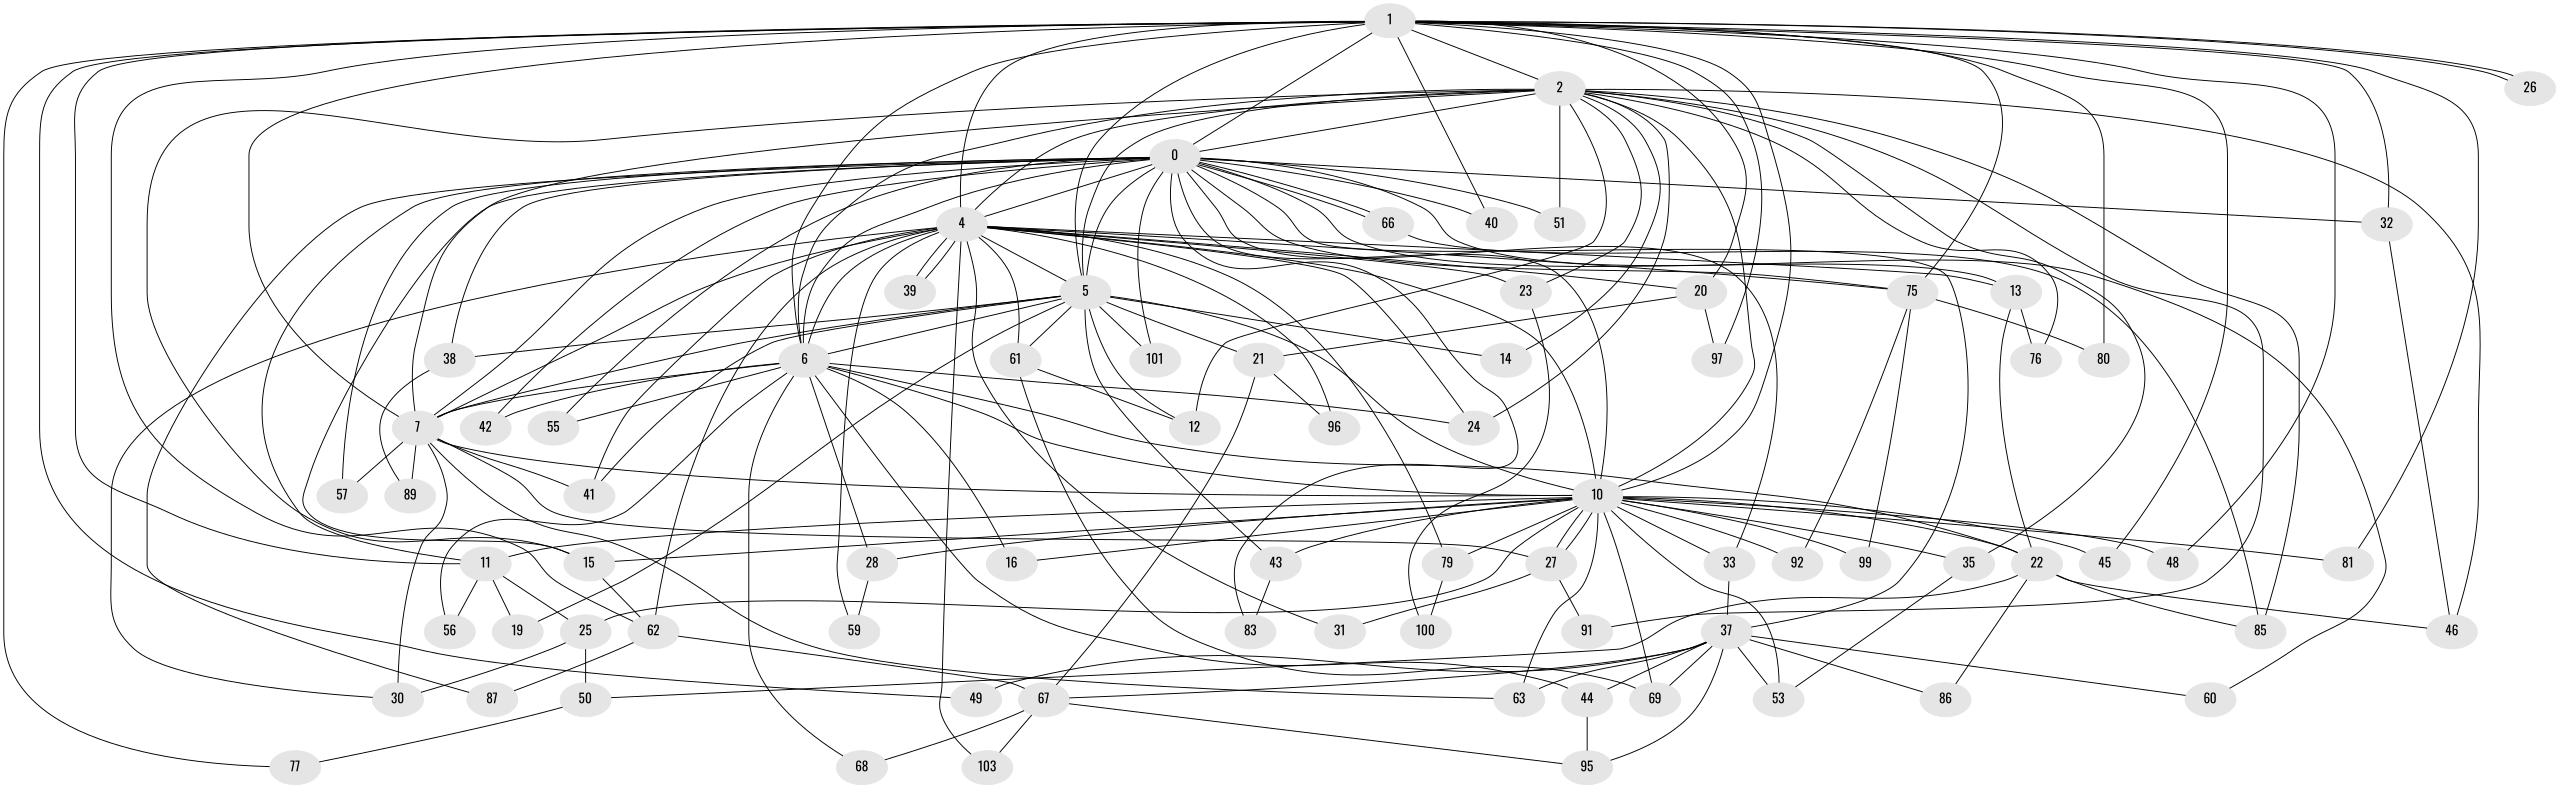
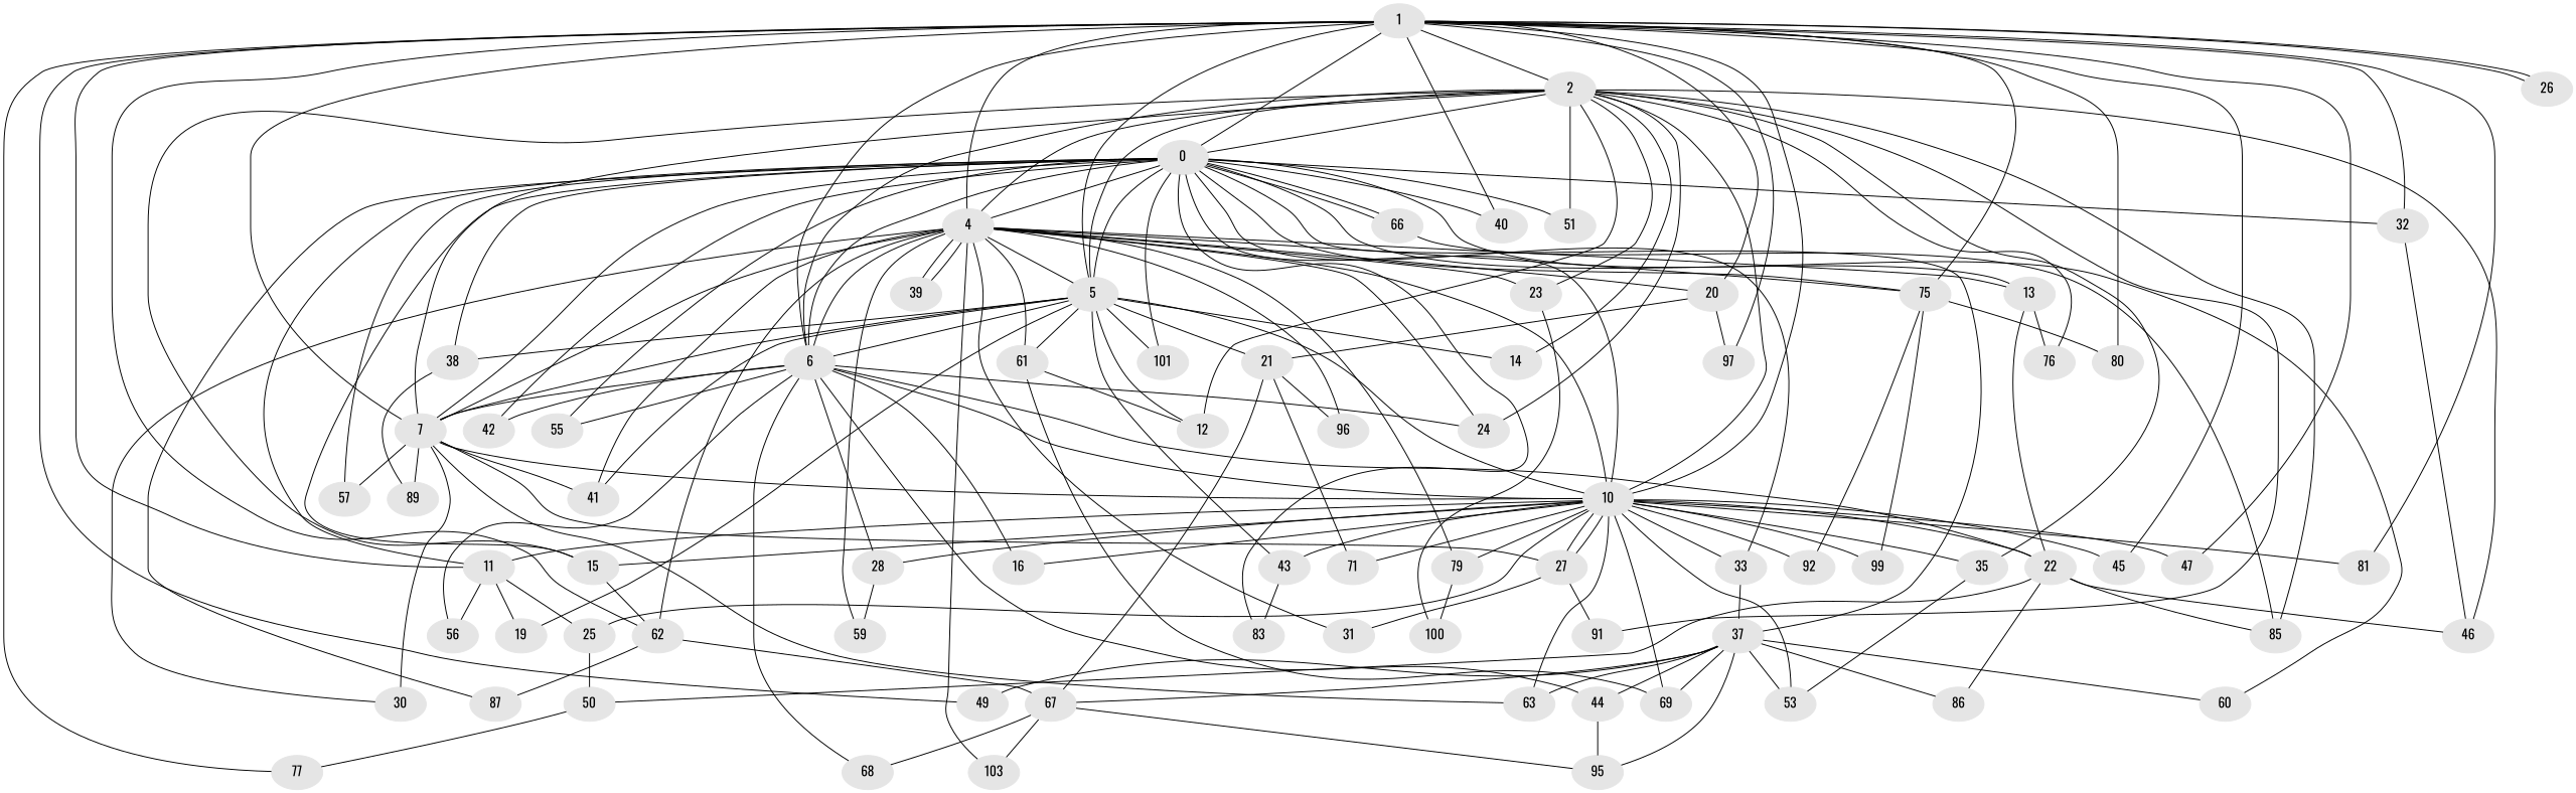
  graph {
    fontname=Oswald
    node [color=gray90 fontname=Oswald style=filled]
    edge [fontname=Oswald]
    1 [super="+8"]
    2 [super="+21"]
    n3 [label=0 super="+18"]
    4 [super="+54"]
    5 [super="+48"]
    6 [super="+9"]
    7 [super="+65"]
    10 [super="+78"]
    11 [super="+52"]
    20
    26
    32
    40
    45
-   47 [label=48]
+   47
    49
    62 [super="+73"]
    75 [super="+82"]
    77
    80
    81
    97
    12
    14
    15 [super="+17"]
    23
    24 [super="+88"]
    35
    46 [super="+58"]
    51
    76
    85 [super="+93"]
    91
    13
    33
    37 [super="+74"]
    38
    42
    55
    57
    60
    66
    83
    87
    101
    30 [super="+36"]
    31
    39
    41 [super="+84"]
    59
    61
    79
    96
    103
    19
    n56 [label=21]
    43
    16
    22 [super="+34"]
    28
    44
    56
    68
    27 [super="+90"]
    63 [super="+70"]
    89
    25
    53 [super="+64"]
    69 [super="+102"]
+   71
    92
    99
    67 [super="+72"]
    100
    86
    95 [super="+98"]
    50
    1 -- 2 [weight=3]
    1 -- n3 [weight=2]
    1 -- 4 [weight=2]
    1 -- 5 [weight=2]
    1 -- 6 [weight=4]
    1 -- 7 [weight=2]
    1 -- 10 [weight=2]
    1 -- 11
    1 -- 20
    1 -- 26
    1 -- 26
    1 -- 32
    1 -- 40
    1 -- 45
    1 -- 47
    1 -- 49
    1 -- 62
    1 -- 75
    1 -- 77
    1 -- 80
    1 -- 81
    1 -- 97
    2 -- n3
    2 -- 4
    2 -- 5
    2 -- 6 [weight=2]
    2 -- 7
    2 -- 10
    2 -- 12
    2 -- 14
    2 -- 15
    2 -- 23
    2 -- 24
    2 -- 35
    2 -- 46
    2 -- 51
    2 -- 76
    2 -- 85
    2 -- 91
    n3 -- 4 [weight=2]
    n3 -- 5
    n3 -- 6 [weight=2]
    n3 -- 7
    n3 -- 10
    n3 -- 11
    n3 -- 32
    n3 -- 40
    n3 -- 75
    n3 -- 15
    n3 -- 51
    n3 -- 13
    n3 -- 33
    n3 -- 37 [weight=2]
    n3 -- 38
    n3 -- 42
    n3 -- 55
    n3 -- 57
    n3 -- 60
    n3 -- 66
    n3 -- 66
    n3 -- 83
    n3 -- 87
    n3 -- 101
    4 -- 5
    4 -- 6 [weight=2]
    4 -- 7
    4 -- 10
    4 -- 20
    4 -- 62
    4 -- 75
    4 -- 23
    4 -- 24
    4 -- 13
    4 -- 30
    4 -- 31
    4 -- 39
    4 -- 39
    4 -- 41
    4 -- 59
    4 -- 61
    4 -- 79
    4 -- 96
    4 -- 103
    5 -- 6 [weight=2]
    5 -- 7 [weight=2]
    5 -- 10
    5 -- 12
    5 -- 14
    5 -- 38
    5 -- 101
    5 -- 41
    5 -- 61
    5 -- 19
    5 -- n56
    5 -- 43
    6 -- 7 [weight=2]
    6 -- 10 [weight=3]
    6 -- 24
    6 -- 42
    6 -- 55
    6 -- 16
    6 -- 22
    6 -- 28
    6 -- 44
    6 -- 56
    6 -- 68
    7 -- 10
    7 -- 57
    7 -- 30
    7 -- 41
    7 -- 27
    7 -- 63
    7 -- 89
    10 -- 11
    10 -- 45
    10 -- 47
    10 -- 81
    10 -- 15
    10 -- 35
    10 -- 33
    10 -- 79
    10 -- 43
    10 -- 16
    10 -- 22
    10 -- 28
    10 -- 27
    10 -- 27
    10 -- 63
    10 -- 25
    10 -- 53
    10 -- 69
+   10 -- 71
    10 -- 92
    10 -- 99
    11 -- 19
    11 -- 56
    11 -- 25
    20 -- 97
    20 -- n56
    32 -- 46
    62 -- 87
    62 -- 67
    75 -- 80
    75 -- 92
    75 -- 99
    15 -- 62
    23 -- 100
    35 -- 53
    13 -- 76
    13 -- 22
    33 -- 37
    37 -- 49
    37 -- 60
    37 -- 44
    37 -- 63
    37 -- 53
    37 -- 69
    37 -- 67
    37 -- 86
    37 -- 95
    38 -- 89
    66 -- 85
    61 -- 12
    61 -- 69
    79 -- 100
    n56 -- 96
+   n56 -- 71
    n56 -- 67
    43 -- 83
    22 -- 46
    22 -- 85
    22 -- 86
    22 -- 50
    28 -- 59
    44 -- 95
    27 -- 91
    27 -- 31
-   25 -- 30
    25 -- 50
    67 -- 103
    67 -- 68
    67 -- 95
    50 -- 77
  }
